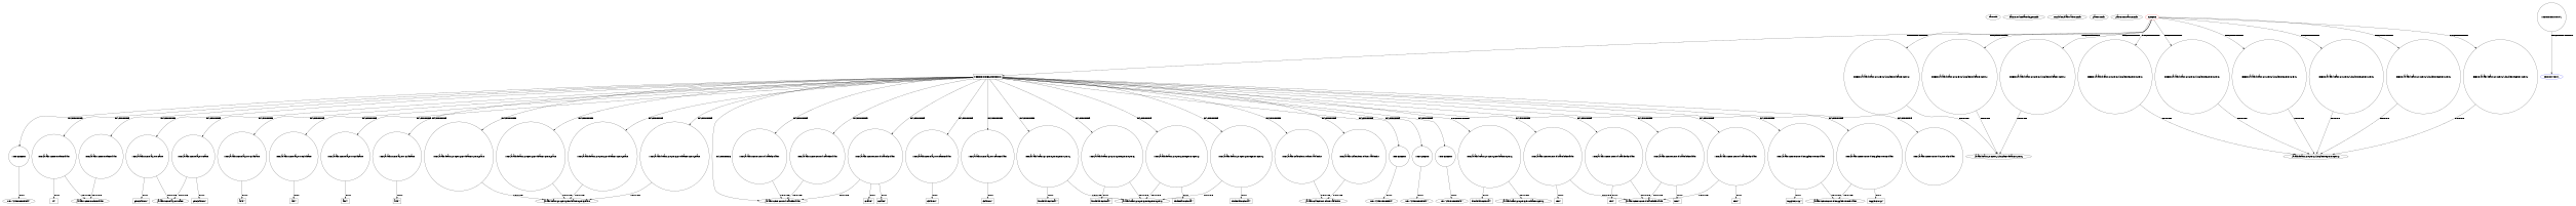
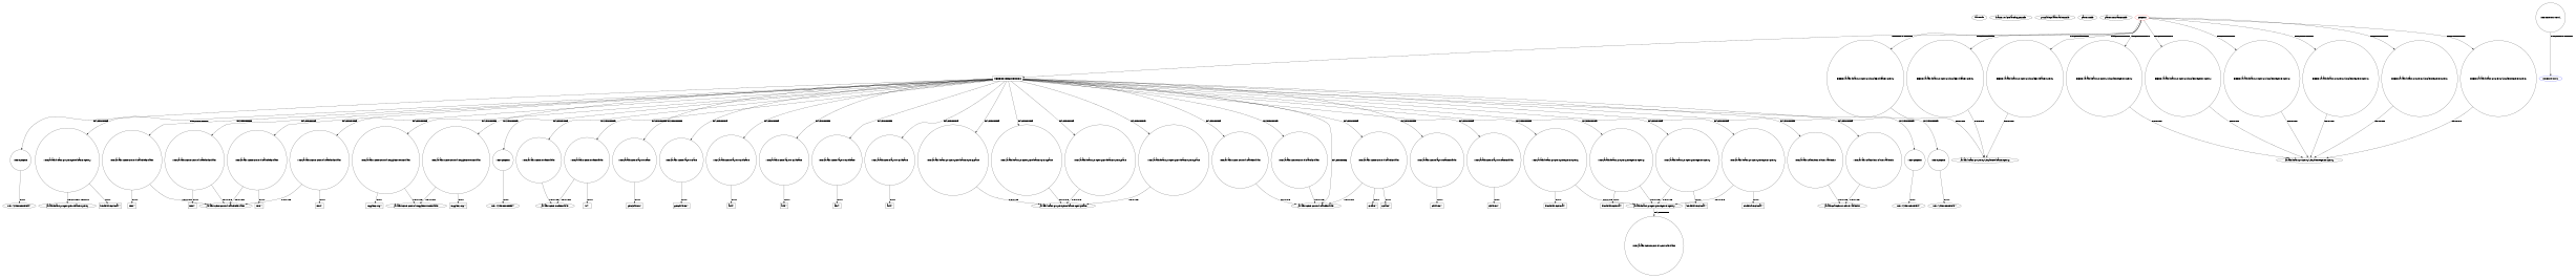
  digraph {
    node [isFrameworkType=false vertexType=VARIABLE_EXPRESION shape=circle]
    baseInfo [category=pattern graphId=2588 isAnonymous=false possibleRelation=false isFrameworkType="" vertexType="" shape=""]
    frameworkRelatedTypesInfo [isFrameworkType="" vertexType="" shape=""]
    possibleCollaborationsInfo [isFrameworkType="" vertexType="" shape=""]
    patternInfo [frequency=2.0 patternRootClient=0 isFrameworkType="" vertexType="" shape=""]
    patternInstancesInfo [0="SaiPradeepDandem-javafx2-gradient-builder~/SaiPradeepDandem-javafx2-gradient-builder/javafx2-gradient-builder-master/src/main/java/com/javafx/gradientbuilder/application/RadialSettingsLayout.java~RadialSettingsLayout~1170" 1="SaiPradeepDandem-javafx2-gradient-builder~/SaiPradeepDandem-javafx2-gradient-builder/javafx2-gradient-builder-master/src/main/java/com/javafx/gradientbuilder/application/LinearSettingsLayout.java~LinearSettingsLayout~1172" isFrameworkType="" vertexType="" shape=""]
    n6 [label="new SliderTextField()" vertexType=CONSTRUCTOR_CALL shape=""]
    n7 [label="VAR:CLIENT"]
    n8 [label=METHOD_DECLARATION shape=box vertexType=CLIENT_METHOD_DECLARATION]
    n9 [label="VAR:javafx.scene.NodeBuilder"]
    n10 [label="VAR:javafx.scene.NodeBuilder"]
    n11 [label="VAR:javafx.scene.layout.Pane"]
    n12 [label="VAR:javafx.scene.layout.Pane"]
    n13 [label="VAR:javafx.scene.layout.GridPane"]
    n14 [label="VAR:javafx.scene.layout.GridPane"]
    n15 [label="VAR:javafx.scene.layout.GridPane"]
    n16 [label="VAR:javafx.scene.layout.GridPane"]
    n17 [label="VAR:javafx.beans.property.BooleanPropertyBase"]
    n18 [label="VAR:javafx.beans.property.BooleanPropertyBase"]
    n19 [label="VAR:javafx.beans.property.BooleanPropertyBase"]
    n20 [label="VAR:javafx.beans.property.BooleanPropertyBase"]
    n21 [label="VAR:javafx.scene.control.LabelBuilder"]
    n22 [label="VAR:javafx.scene.control.LabelBuilder"]
    n23 [label="VAR:javafx.scene.control.LabelBuilder"]
    n24 [label="VAR:javafx.scene.layout.PaneBuilder"]
    n25 [label="VAR:javafx.scene.layout.PaneBuilder"]
    n26 [label="VAR:javafx.beans.property.IntegerProperty"]
    n27 [label="VAR:javafx.beans.property.IntegerProperty"]
    n28 [label="VAR:javafx.beans.property.IntegerProperty"]
    n29 [label="VAR:javafx.beans.property.IntegerProperty"]
    n30 [label="VAR:javafx.collections.ObservableList"]
    n31 [label="VAR:javafx.collections.ObservableList"]
    n32 [label="VAR:CLIENT"]
    n33 [label="VAR:CLIENT"]
    n34 [label="VAR:CLIENT"]
    n35 [label="VAR:javafx.beans.property.BooleanProperty"]
    n36 [label="VAR:javafx.scene.control.LabeledBuilder"]
    n37 [label="VAR:javafx.scene.control.LabeledBuilder"]
    n38 [label="VAR:javafx.scene.control.LabeledBuilder"]
    n39 [label="VAR:javafx.scene.control.ToggleButtonBuilder"]
    n40 [label="VAR:javafx.scene.control.ToggleButtonBuilder"]
    n41 [label="VAR:javafx.scene.control.LabeledBuilder"]
    n42 [label="VAR:javafx.scene.control.ControlBuilder"]
    n43 [label="javafx.scene.control.LabelBuilder" vertexType=FRAMEWORK_CLASS_TYPE shape=""]
    n44 [label="javafx.scene.NodeBuilder" vertexType=FRAMEWORK_CLASS_TYPE shape=""]
    n45 [label="id()" shape=box vertexType=INSIDE_CALL]
-   n46 [label="javafx.scene.layout.Pane" vertexType=FRAMEWORK_CLASS_TYPE shape=""]
    n47 [label="getChildren()" shape=box vertexType=INSIDE_CALL]
    n48 [label="getChildren()" shape=box vertexType=INSIDE_CALL]
    n49 [label="add()" shape=box vertexType=INSIDE_CALL]
    n50 [label="add()" shape=box vertexType=INSIDE_CALL]
    n51 [label="add()" shape=box vertexType=INSIDE_CALL]
    n52 [label="add()" shape=box vertexType=INSIDE_CALL]
    n53 [label="javafx.beans.property.BooleanPropertyBase" vertexType=FRAMEWORK_CLASS_TYPE shape=""]
    n54 [label="create()" shape=box vertexType=INSIDE_CALL]
    n55 [label="create()" shape=box vertexType=INSIDE_CALL]
    n56 [label="children()" shape=box vertexType=INSIDE_CALL]
    n57 [label="children()" shape=box vertexType=INSIDE_CALL]
    n58 [label="VAR:ANONYMOUS"]
    n59 [color=blue label=ANONYMOUS vertexType=REFERENCE_ANONYMOUS_DECLARATION shape=""]
    n60 [label="javafx.beans.property.IntegerProperty" vertexType=FRAMEWORK_CLASS_TYPE shape=""]
    n61 [label="bindBidirectional()" shape=box vertexType=INSIDE_CALL]
    n62 [label="bindBidirectional()" shape=box vertexType=INSIDE_CALL]
    n63 [label="bindBidirectional()" shape=box vertexType=INSIDE_CALL]
    n64 [label="bindBidirectional()" shape=box vertexType=INSIDE_CALL]
    n65 [label="javafx.collections.ObservableList" vertexType=FRAMEWORK_INTERFACE_TYPE shape=""]
    n66 [label="new SliderTextField()" vertexType=CONSTRUCTOR_CALL shape=""]
    n67 [label="new SliderTextField()" vertexType=CONSTRUCTOR_CALL shape=""]
    n68 [label="new SliderTextField()" vertexType=CONSTRUCTOR_CALL shape=""]
    n69 [label="bindBidirectional()" shape=box vertexType=INSIDE_CALL]
    n70 [label="javafx.beans.property.BooleanProperty" vertexType=FRAMEWORK_CLASS_TYPE shape=""]
    n71 [label="javafx.scene.control.LabeledBuilder" vertexType=FRAMEWORK_CLASS_TYPE shape=""]
    n72 [label="text()" shape=box vertexType=INSIDE_CALL]
    n73 [label="text()" shape=box vertexType=INSIDE_CALL]
    n74 [label="text()" shape=box vertexType=INSIDE_CALL]
    n75 [label="javafx.scene.control.ToggleButtonBuilder" vertexType=FRAMEWORK_CLASS_TYPE shape=""]
    n76 [label="toggleGroup()" shape=box vertexType=INSIDE_CALL]
    n77 [label="toggleGroup()" shape=box vertexType=INSIDE_CALL]
    n78 [label="text()" shape=box vertexType=INSIDE_CALL]
    n79 [color=red label=CLIENT vertexType=ROOT_CLIENT_CLASS_DECLARATION shape=""]
    n80 [label="FIELD:javafx.beans.property.SimpleBooleanProperty" vertexType=FIELD_DECLARATION]
    n81 [label="FIELD:javafx.beans.property.SimpleBooleanProperty" vertexType=FIELD_DECLARATION]
    n82 [label="FIELD:javafx.beans.property.SimpleBooleanProperty" vertexType=FIELD_DECLARATION]
    n83 [label="FIELD:javafx.beans.property.SimpleIntegerProperty" vertexType=FIELD_DECLARATION]
    n84 [label="FIELD:javafx.beans.property.SimpleIntegerProperty" vertexType=FIELD_DECLARATION]
    n85 [label="FIELD:javafx.beans.property.SimpleIntegerProperty" vertexType=FIELD_DECLARATION]
    n86 [label="FIELD:javafx.beans.property.SimpleIntegerProperty" vertexType=FIELD_DECLARATION]
    n87 [label="FIELD:javafx.beans.property.SimpleIntegerProperty" vertexType=FIELD_DECLARATION]
    n88 [label="FIELD:javafx.beans.property.SimpleIntegerProperty" vertexType=FIELD_DECLARATION]
    n89 [label="javafx.beans.property.SimpleBooleanProperty" vertexType=FRAMEWORK_CLASS_TYPE shape=""]
    n90 [label="javafx.beans.property.SimpleIntegerProperty" vertexType=FRAMEWORK_CLASS_TYPE shape=""]
    n7 -> n6 [label=CALL]
    n8 -> n7 [label=INSTANTIATE]
    n8 -> n9 [label=INSTANTIATE]
    n8 -> n10 [label=INSTANTIATE]
    n8 -> n11 [label=INSTANTIATE]
    n8 -> n12 [label=INSTANTIATE]
    n8 -> n13 [label=INSTANTIATE]
    n8 -> n14 [label=INSTANTIATE]
    n8 -> n15 [label=INSTANTIATE]
    n8 -> n16 [label=INSTANTIATE]
    n8 -> n17 [label=INSTANTIATE]
    n8 -> n18 [label=INSTANTIATE]
    n8 -> n19 [label=INSTANTIATE]
    n8 -> n20 [label=INSTANTIATE]
    n8 -> n21 [label=INSTANTIATE]
    n8 -> n22 [label=INSTANTIATE]
    n8 -> n23 [label=INSTANTIATE]
    n8 -> n24 [label=INSTANTIATE]
    n8 -> n25 [label=INSTANTIATE]
    n8 -> n26 [label=INSTANTIATE]
    n8 -> n27 [label=INSTANTIATE]
    n8 -> n28 [label=INSTANTIATE]
    n8 -> n29 [label=INSTANTIATE]
    n8 -> n30 [label=INSTANTIATE]
    n8 -> n31 [label=INSTANTIATE]
    n8 -> n32 [label=INSTANTIATE]
    n8 -> n33 [label=INSTANTIATE]
    n8 -> n34 [label=INSTANTIATE]
    n8 -> n35 [label=DECLARE_FIELD]
    n8 -> n36 [label=INSTANTIATE]
    n8 -> n37 [label=INSTANTIATE]
    n8 -> n38 [label=INSTANTIATE]
    n8 -> n39 [label=INSTANTIATE]
    n8 -> n40 [label=INSTANTIATE]
    n8 -> n41 [label=INSTANTIATE]
-   n8 -> n42 [label=INSTANTIATE]
+   n60 -> n42 [label=INSTANTIATE]
    n8 -> n43 [label=INSTANTIATE]
    n9 -> n44 [label=OF_TYPE]
    n9 -> n45 [label=CALL]
    n10 -> n44 [label=OF_TYPE]
-   n11 -> n46 [label=OF_TYPE]
    n11 -> n47 [label=CALL]
-   n12 -> n46 [label=OF_TYPE]
    n12 -> n48 [label=CALL]
    n13 -> n49 [label=CALL]
    n14 -> n50 [label=CALL]
    n15 -> n51 [label=CALL]
    n16 -> n52 [label=CALL]
    n17 -> n53 [label=OF_TYPE]
    n18 -> n53 [label=OF_TYPE]
    n19 -> n53 [label=OF_TYPE]
    n20 -> n53 [label=OF_TYPE]
    n21 -> n43 [label=OF_TYPE]
    n22 -> n43 [label=OF_TYPE]
    n22 -> n54 [label=CALL]
    n22 -> n55 [label=CALL]
    n23 -> n43 [label=OF_TYPE]
    n24 -> n56 [label=CALL]
    n25 -> n57 [label=CALL]
    n26 -> n60 [label=OF_TYPE]
    n26 -> n61 [label=CALL]
    n27 -> n60 [label=OF_TYPE]
    n27 -> n62 [label=CALL]
    n28 -> n60 [label=OF_TYPE]
    n28 -> n63 [label=CALL]
    n29 -> n60 [label=OF_TYPE]
    n29 -> n64 [label=CALL]
    n30 -> n65 [label=OF_TYPE]
    n31 -> n65 [label=OF_TYPE]
    n32 -> n66 [label=CALL]
    n33 -> n67 [label=CALL]
    n34 -> n68 [label=CALL]
    n35 -> n69 [label=CALL]
-   n35 -> n70 [label=OF_TYPE]
+   n35 -> n70 [label=DECLARE_METHOD]
    n36 -> n71 [label=OF_TYPE]
    n36 -> n72 [label=CALL]
    n37 -> n71 [label=OF_TYPE]
    n37 -> n73 [label=CALL]
    n38 -> n71 [label=OF_TYPE]
    n38 -> n74 [label=CALL]
    n39 -> n75 [label=OF_TYPE]
    n39 -> n76 [label=CALL]
    n40 -> n75 [label=OF_TYPE]
    n40 -> n77 [label=CALL]
    n41 -> n71 [label=OF_TYPE]
    n41 -> n78 [label=CALL]
    n58 -> n59 [label=DECLARE_METHOD]
    n79 -> n8 [label=METHOD_METHOD]
    n79 -> n80 [label=DECLARE_FIELD]
    n79 -> n81 [label=DECLARE_FIELD]
    n79 -> n82 [label=DECLARE_FIELD]
    n79 -> n83 [label=DECLARE_FIELD]
    n79 -> n84 [label=DECLARE_FIELD]
    n79 -> n85 [label=DECLARE_FIELD]
    n79 -> n86 [label=DECLARE_FIELD]
    n79 -> n87 [label=DECLARE_FIELD]
    n79 -> n88 [label=DECLARE_FIELD]
    n80 -> n89 [label=OF_TYPE]
    n81 -> n89 [label=OF_TYPE]
    n82 -> n89 [label=OF_TYPE]
    n83 -> n90 [label=OF_TYPE]
    n84 -> n90 [label=OF_TYPE]
    n85 -> n90 [label=OF_TYPE]
    n86 -> n90 [label=OF_TYPE]
    n87 -> n90 [label=OF_TYPE]
    n88 -> n90 [label=OF_TYPE]
  }
